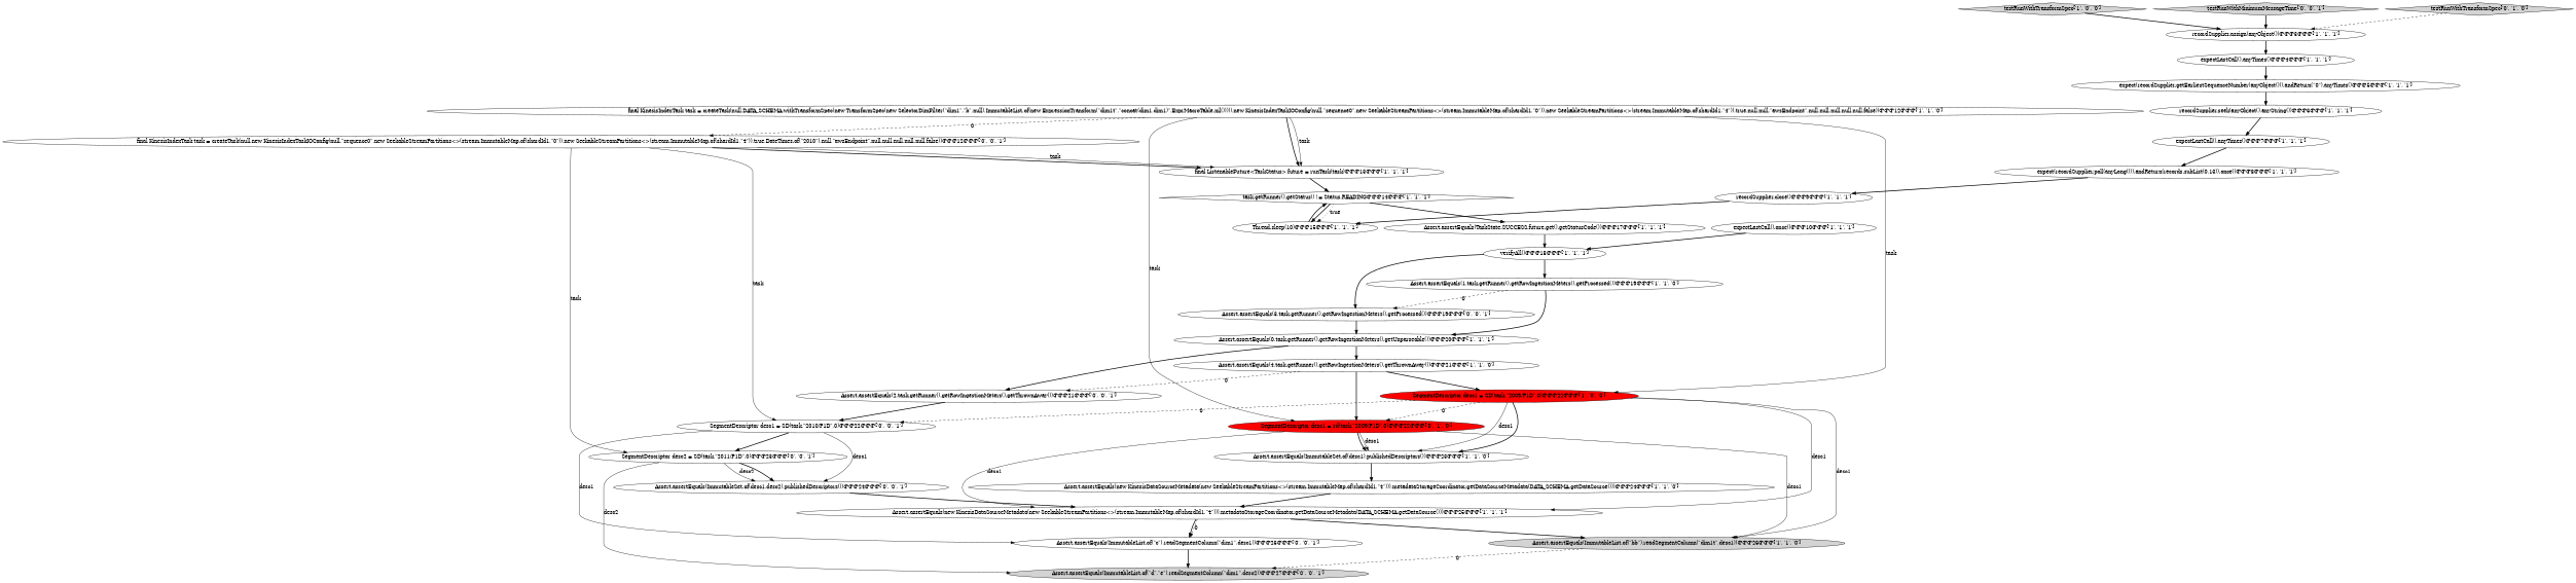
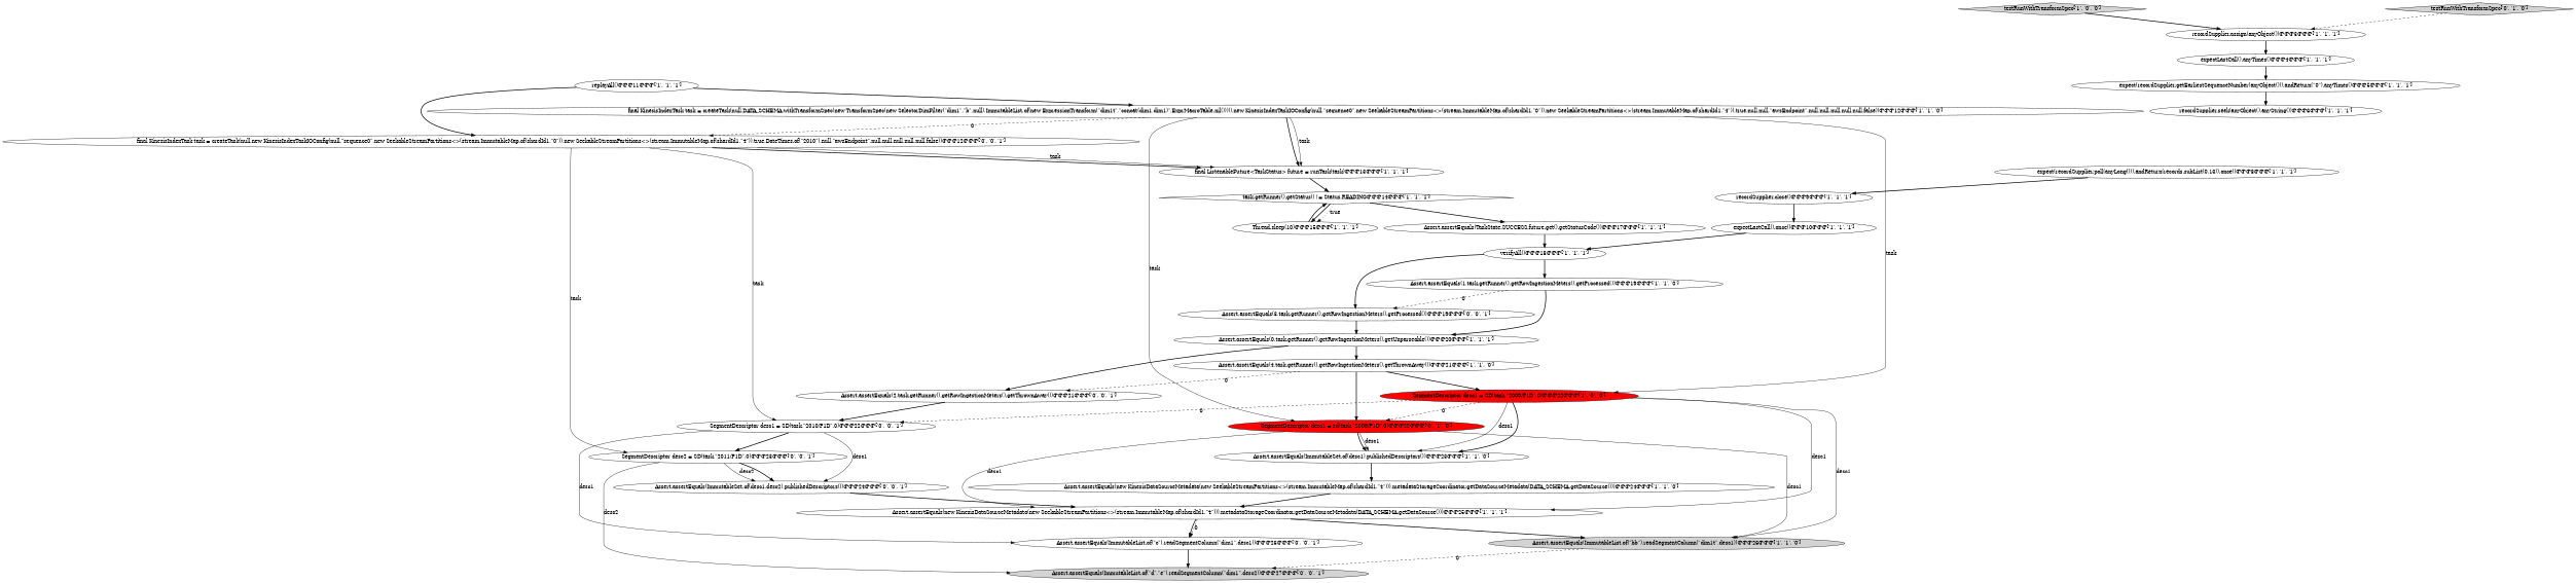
  digraph {
    node [fillcolor=white shape=ellipse style=filled]
    edge [style=bold]
    n1 [label="Assert.assertEquals(ImmutableList.of(\"c\"),readSegmentColumn(\"dim1\",desc1))@@@26@@@['0', '0', '1']"]
    n2 [fillcolor=lightgray label="Assert.assertEquals(ImmutableList.of(\"d\",\"e\"),readSegmentColumn(\"dim1\",desc2))@@@27@@@['0', '0', '1']"]
    n3 [label="expect(recordSupplier.poll(anyLong())).andReturn(records.subList(0,13)).once()@@@8@@@['1', '1', '1']"]
    n4 [label="recordSupplier.close()@@@9@@@['1', '1', '1']"]
    n5 [label="expectLastCall().once()@@@10@@@['1', '1', '1']"]
    n6 [label="expectLastCall().anyTimes()@@@4@@@['1', '1', '1']"]
    n7 [label="expect(recordSupplier.getEarliestSequenceNumber(anyObject())).andReturn(\"0\").anyTimes()@@@5@@@['1', '1', '1']"]
    n8 [label="recordSupplier.seek(anyObject(),anyString())@@@6@@@['1', '1', '1']"]
    n9 [label="SegmentDescriptor desc2 = SD(task,\"2011/P1D\",0)@@@23@@@['0', '0', '1']"]
    n10 [label="Assert.assertEquals(ImmutableSet.of(desc1,desc2),publishedDescriptors())@@@24@@@['0', '0', '1']"]
    n11 [label="Assert.assertEquals(new KinesisDataSourceMetadata(new SeekableStreamPartitions<>(stream,ImmutableMap.of(shardId1,\"4\"))),metadataStorageCoordinator.getDataSourceMetadata(DATA_SCHEMA.getDataSource()))@@@25@@@['1', '1', '1']"]
-   n12 [label="expectLastCall().anyTimes()@@@7@@@['1', '1', '1']"]
    n13 [label="recordSupplier.assign(anyObject())@@@3@@@['1', '1', '1']"]
    n14 [fillcolor=lightgray label="testRunWithTransformSpec['1', '0', '0']" shape=diamond]
    n15 [fillcolor=lightgray label="Assert.assertEquals(ImmutableList.of(\"bb\"),readSegmentColumn(\"dim1t\",desc1))@@@26@@@['1', '1', '0']"]
    n16 [label="final ListenableFuture<TaskStatus> future = runTask(task)@@@13@@@['1', '1', '1']"]
    n17 [label="task.getRunner().getStatus() != Status.READING@@@14@@@['1', '1', '1']" shape=diamond]
    n18 [label="Assert.assertEquals(TaskState.SUCCESS,future.get().getStatusCode())@@@17@@@['1', '1', '1']"]
    n19 [label="Thread.sleep(10)@@@15@@@['1', '1', '1']"]
-   n20 [fillcolor=lightgray label="testRunWithMinimumMessageTime['0', '0', '1']" shape=diamond]
    n21 [label="final KinesisIndexTask task = createTask(null,DATA_SCHEMA.withTransformSpec(new TransformSpec(new SelectorDimFilter(\"dim1\",\"b\",null),ImmutableList.of(new ExpressionTransform(\"dim1t\",\"concat(dim1,dim1)\",ExprMacroTable.nil())))),new KinesisIndexTaskIOConfig(null,\"sequence0\",new SeekableStreamPartitions<>(stream,ImmutableMap.of(shardId1,\"0\")),new SeekableStreamPartitions<>(stream,ImmutableMap.of(shardId1,\"4\")),true,null,null,\"awsEndpoint\",null,null,null,null,null,false))@@@12@@@['1', '1', '0']"]
    n22 [fillcolor=red label="SegmentDescriptor desc1 = sd(task,\"2009/P1D\",0)@@@22@@@['0', '1', '0']"]
    n23 [label="final KinesisIndexTask task = createTask(null,new KinesisIndexTaskIOConfig(null,\"sequence0\",new SeekableStreamPartitions<>(stream,ImmutableMap.of(shardId1,\"0\")),new SeekableStreamPartitions<>(stream,ImmutableMap.of(shardId1,\"4\")),true,DateTimes.of(\"2010\"),null,\"awsEndpoint\",null,null,null,null,null,false))@@@12@@@['0', '0', '1']"]
    n24 [fillcolor=red label="SegmentDescriptor desc1 = SD(task,\"2009/P1D\",0)@@@22@@@['1', '0', '0']"]
    n25 [label="Assert.assertEquals(ImmutableSet.of(desc1),publishedDescriptors())@@@23@@@['1', '1', '0']"]
    n26 [label="SegmentDescriptor desc1 = SD(task,\"2010/P1D\",0)@@@22@@@['0', '0', '1']"]
    n27 [label="verifyAll()@@@18@@@['1', '1', '1']"]
    n28 [label="Assert.assertEquals(1,task.getRunner().getRowIngestionMeters().getProcessed())@@@19@@@['1', '1', '0']"]
    n29 [label="Assert.assertEquals(3,task.getRunner().getRowIngestionMeters().getProcessed())@@@19@@@['0', '0', '1']"]
    n30 [label="Assert.assertEquals(new KinesisDataSourceMetadata(new SeekableStreamPartitions<>(stream,ImmutableMap.of(shardId1,\"4\"))),metadataStorageCoordinator.getDataSourceMetadata(DATA_SCHEMA.getDataSource()))@@@24@@@['1', '1', '0']"]
    n31 [label="Assert.assertEquals(2,task.getRunner().getRowIngestionMeters().getThrownAway())@@@21@@@['0', '0', '1']"]
    n32 [fillcolor=lightgray label="testRunWithTransformSpec['0', '1', '0']" shape=diamond]
    n33 [label="Assert.assertEquals(0,task.getRunner().getRowIngestionMeters().getUnparseable())@@@20@@@['1', '1', '1']"]
    n34 [label="Assert.assertEquals(4,task.getRunner().getRowIngestionMeters().getThrownAway())@@@21@@@['1', '1', '0']"]
+   n35 [label="replayAll()@@@11@@@['1', '1', '1']"]
    n1 -> n2
    n3 -> n4
-   n4 -> n19
+   n4 -> n5
    n5 -> n27
    n6 -> n7
    n7 -> n8
-   n8 -> n12
    n9 -> n2 [label=desc2 style=solid]
    n9 -> n10
    n9 -> n10 [label=desc2 style=solid]
    n10 -> n11
    n11 -> n1 [label=0 style=dashed]
    n11 -> n1
    n11 -> n15
-   n12 -> n3
    n13 -> n6
    n14 -> n13
    n15 -> n2 [label=0 style=dashed]
    n16 -> n17
    n17 -> n18
    n17 -> n19
    n17 -> n19 [label=true style=dotted]
    n18 -> n27
    n19 -> n17
-   n20 -> n13
    n21 -> n16
    n21 -> n16 [label=task style=solid]
    n21 -> n22 [label=task style=solid]
    n21 -> n23 [label=0 style=dashed]
    n21 -> n24 [label=task style=solid]
    n22 -> n11 [label=desc1 style=solid]
    n22 -> n15 [label=desc1 style=solid]
    n22 -> n25
    n22 -> n25 [label=desc1 style=solid]
    n23 -> n9 [label=task style=solid]
    n23 -> n16
    n23 -> n16 [label=task style=solid]
    n23 -> n26 [label=task style=solid]
    n24 -> n11 [label=desc1 style=solid]
    n24 -> n15 [label=desc1 style=solid]
    n24 -> n22 [label=0 style=dashed]
    n24 -> n25 [label=desc1 style=solid]
    n24 -> n25
    n24 -> n26 [label=0 style=dashed]
    n25 -> n30
    n26 -> n1 [label=desc1 style=solid]
    n26 -> n9
    n26 -> n10 [label=desc1 style=solid]
    n27 -> n28
    n27 -> n29
    n28 -> n29 [label=0 style=dashed]
    n28 -> n33
    n29 -> n33
    n30 -> n11
    n31 -> n26
    n32 -> n13 [style=dashed]
    n33 -> n31
    n33 -> n34
    n34 -> n22
    n34 -> n24
    n34 -> n31 [label=0 style=dashed]
+   n35 -> n21
+   n35 -> n23
  }
